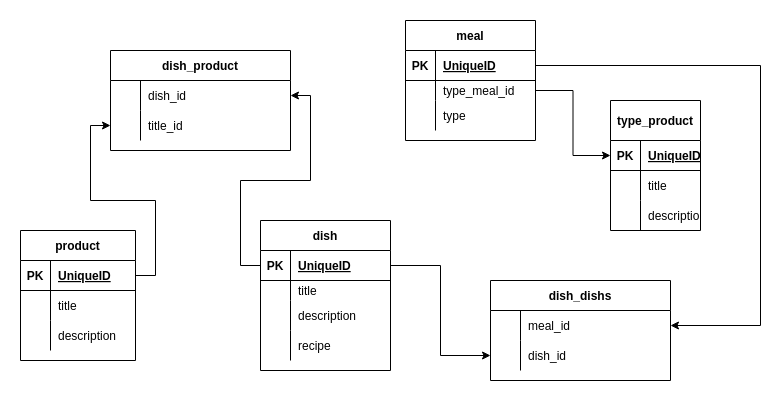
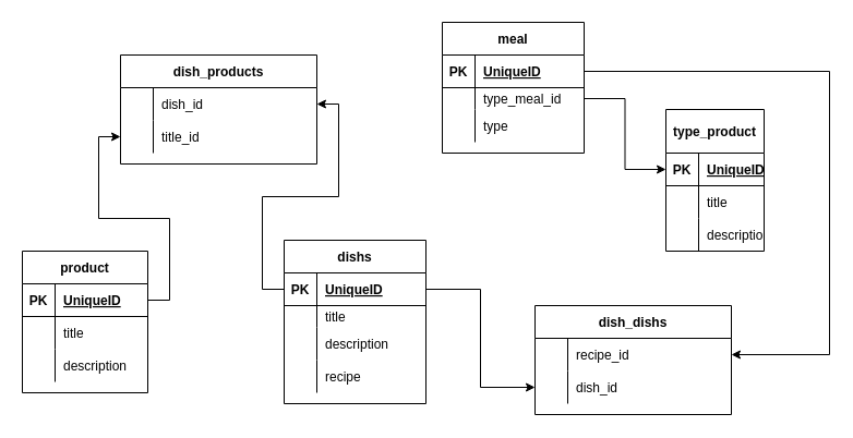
  <mxCell id="0" />
  <mxCell id="1" parent="0" />
  <mxCell id="2" value="meal" style="shape=table;startSize=30;container=1;collapsible=1;childLayout=tableLayout;fixedRows=1;rowLines=0;fontStyle=1;align=center;resizeLast=1;" parent="1" vertex="1"><mxGeometry x="405" y="20" width="130" height="120" as="geometry" /></mxCell>
  <mxCell id="3" value="" style="shape=tableRow;horizontal=0;startSize=0;swimlaneHead=0;swimlaneBody=0;fillColor=none;collapsible=0;dropTarget=0;points=[[0,0.5],[1,0.5]];portConstraint=eastwest;top=0;left=0;right=0;bottom=1;" parent="2" vertex="1"><mxGeometry y="30" width="130" height="30" as="geometry" /></mxCell>
  <mxCell id="4" value="PK" style="shape=partialRectangle;connectable=0;fillColor=none;top=0;left=0;bottom=0;right=0;fontStyle=1;overflow=hidden;" parent="3" vertex="1"><mxGeometry width="30" height="30" as="geometry"><mxRectangle width="30" height="30" as="alternateBounds" /></mxGeometry></mxCell>
  <mxCell id="5" value="UniqueID" style="shape=partialRectangle;connectable=0;fillColor=none;top=0;left=0;bottom=0;right=0;align=left;spacingLeft=6;fontStyle=5;overflow=hidden;" parent="3" vertex="1"><mxGeometry x="30" width="100" height="30" as="geometry"><mxRectangle width="100" height="30" as="alternateBounds" /></mxGeometry></mxCell>
  <mxCell id="6" value="" style="shape=tableRow;horizontal=0;startSize=0;swimlaneHead=0;swimlaneBody=0;fillColor=none;collapsible=0;dropTarget=0;points=[[0,0.5],[1,0.5]];portConstraint=eastwest;top=0;left=0;right=0;bottom=0;" parent="2" vertex="1"><mxGeometry y="60" width="130" height="20" as="geometry" /></mxCell>
  <mxCell id="7" value="" style="shape=partialRectangle;connectable=0;fillColor=none;top=0;left=0;bottom=0;right=0;editable=1;overflow=hidden;" parent="6" vertex="1"><mxGeometry width="30" height="20" as="geometry"><mxRectangle width="30" height="20" as="alternateBounds" /></mxGeometry></mxCell>
  <mxCell id="8" value="type_meal_id" style="shape=partialRectangle;connectable=0;fillColor=none;top=0;left=0;bottom=0;right=0;align=left;spacingLeft=6;overflow=hidden;" parent="6" vertex="1"><mxGeometry x="30" width="100" height="20" as="geometry"><mxRectangle width="100" height="20" as="alternateBounds" /></mxGeometry></mxCell>
  <mxCell id="9" value="" style="shape=tableRow;horizontal=0;startSize=0;swimlaneHead=0;swimlaneBody=0;fillColor=none;collapsible=0;dropTarget=0;points=[[0,0.5],[1,0.5]];portConstraint=eastwest;top=0;left=0;right=0;bottom=0;" parent="2" vertex="1"><mxGeometry y="80" width="130" height="30" as="geometry" /></mxCell>
  <mxCell id="10" value="" style="shape=partialRectangle;connectable=0;fillColor=none;top=0;left=0;bottom=0;right=0;editable=1;overflow=hidden;" parent="9" vertex="1"><mxGeometry width="30" height="30" as="geometry"><mxRectangle width="30" height="30" as="alternateBounds" /></mxGeometry></mxCell>
  <mxCell id="11" value="type" style="shape=partialRectangle;connectable=0;fillColor=none;top=0;left=0;bottom=0;right=0;align=left;spacingLeft=6;overflow=hidden;" parent="9" vertex="1"><mxGeometry x="30" width="100" height="30" as="geometry"><mxRectangle width="100" height="30" as="alternateBounds" /></mxGeometry></mxCell>
  <mxCell id="12" value="type_product" style="shape=table;startSize=40;container=1;collapsible=1;childLayout=tableLayout;fixedRows=1;rowLines=0;fontStyle=1;align=center;resizeLast=1;" parent="1" vertex="1"><mxGeometry x="610" y="100" width="90" height="130" as="geometry"><mxRectangle x="550" y="240" width="100" height="30" as="alternateBounds" /></mxGeometry></mxCell>
  <mxCell id="13" value="" style="shape=tableRow;horizontal=0;startSize=0;swimlaneHead=0;swimlaneBody=0;fillColor=none;collapsible=0;dropTarget=0;points=[[0,0.5],[1,0.5]];portConstraint=eastwest;top=0;left=0;right=0;bottom=1;" parent="12" vertex="1"><mxGeometry y="40" width="90" height="30" as="geometry" /></mxCell>
  <mxCell id="14" value="PK" style="shape=partialRectangle;connectable=0;fillColor=none;top=0;left=0;bottom=0;right=0;fontStyle=1;overflow=hidden;" parent="13" vertex="1"><mxGeometry width="30" height="30" as="geometry"><mxRectangle width="30" height="30" as="alternateBounds" /></mxGeometry></mxCell>
  <mxCell id="15" value="UniqueID" style="shape=partialRectangle;connectable=0;fillColor=none;top=0;left=0;bottom=0;right=0;align=left;spacingLeft=6;fontStyle=5;overflow=hidden;" parent="13" vertex="1"><mxGeometry x="30" width="60" height="30" as="geometry"><mxRectangle width="60" height="30" as="alternateBounds" /></mxGeometry></mxCell>
  <mxCell id="16" value="" style="shape=tableRow;horizontal=0;startSize=0;swimlaneHead=0;swimlaneBody=0;fillColor=none;collapsible=0;dropTarget=0;points=[[0,0.5],[1,0.5]];portConstraint=eastwest;top=0;left=0;right=0;bottom=0;" parent="12" vertex="1"><mxGeometry y="70" width="90" height="30" as="geometry" /></mxCell>
  <mxCell id="17" value="" style="shape=partialRectangle;connectable=0;fillColor=none;top=0;left=0;bottom=0;right=0;editable=1;overflow=hidden;" parent="16" vertex="1"><mxGeometry width="30" height="30" as="geometry"><mxRectangle width="30" height="30" as="alternateBounds" /></mxGeometry></mxCell>
  <mxCell id="18" value="title" style="shape=partialRectangle;connectable=0;fillColor=none;top=0;left=0;bottom=0;right=0;align=left;spacingLeft=6;overflow=hidden;" parent="16" vertex="1"><mxGeometry x="30" width="60" height="30" as="geometry"><mxRectangle width="60" height="30" as="alternateBounds" /></mxGeometry></mxCell>
  <mxCell id="19" value="" style="shape=tableRow;horizontal=0;startSize=0;swimlaneHead=0;swimlaneBody=0;fillColor=none;collapsible=0;dropTarget=0;points=[[0,0.5],[1,0.5]];portConstraint=eastwest;top=0;left=0;right=0;bottom=0;" parent="12" vertex="1"><mxGeometry y="100" width="90" height="30" as="geometry" /></mxCell>
  <mxCell id="20" value="" style="shape=partialRectangle;connectable=0;fillColor=none;top=0;left=0;bottom=0;right=0;editable=1;overflow=hidden;" parent="19" vertex="1"><mxGeometry width="30" height="30" as="geometry"><mxRectangle width="30" height="30" as="alternateBounds" /></mxGeometry></mxCell>
  <mxCell id="21" value="description" style="shape=partialRectangle;connectable=0;fillColor=none;top=0;left=0;bottom=0;right=0;align=left;spacingLeft=6;overflow=hidden;" parent="19" vertex="1"><mxGeometry x="30" width="60" height="30" as="geometry"><mxRectangle width="60" height="30" as="alternateBounds" /></mxGeometry></mxCell>
  <mxCell id="22" style="edgeStyle=orthogonalEdgeStyle;rounded=0;orthogonalLoop=1;jettySize=auto;html=1;entryX=0;entryY=0.5;entryDx=0;entryDy=0;" parent="1" source="6" target="13" edge="1"><mxGeometry relative="1" as="geometry" /></mxCell>
- <mxCell id="23" value="dish" style="shape=table;startSize=30;container=1;collapsible=1;childLayout=tableLayout;fixedRows=1;rowLines=0;fontStyle=1;align=center;resizeLast=1;strokeColor=default;fillColor=none;" parent="1" vertex="1"><mxGeometry x="260" y="220" width="130" height="150" as="geometry" /></mxCell>
+ <mxCell id="23" value="dishs" style="shape=table;startSize=30;container=1;collapsible=1;childLayout=tableLayout;fixedRows=1;rowLines=0;fontStyle=1;align=center;resizeLast=1;strokeColor=default;fillColor=none;" parent="1" vertex="1"><mxGeometry x="260" y="220" width="130" height="150" as="geometry" /></mxCell>
  <mxCell id="24" value="" style="shape=tableRow;horizontal=0;startSize=0;swimlaneHead=0;swimlaneBody=0;fillColor=none;collapsible=0;dropTarget=0;points=[[0,0.5],[1,0.5]];portConstraint=eastwest;top=0;left=0;right=0;bottom=1;strokeColor=default;" parent="23" vertex="1"><mxGeometry y="30" width="130" height="30" as="geometry" /></mxCell>
  <mxCell id="25" value="PK" style="shape=partialRectangle;connectable=0;fillColor=none;top=0;left=0;bottom=0;right=0;fontStyle=1;overflow=hidden;strokeColor=default;" parent="24" vertex="1"><mxGeometry width="30" height="30" as="geometry"><mxRectangle width="30" height="30" as="alternateBounds" /></mxGeometry></mxCell>
  <mxCell id="26" value="UniqueID" style="shape=partialRectangle;connectable=0;fillColor=none;top=0;left=0;bottom=0;right=0;align=left;spacingLeft=6;fontStyle=5;overflow=hidden;strokeColor=default;" parent="24" vertex="1"><mxGeometry x="30" width="100" height="30" as="geometry"><mxRectangle width="100" height="30" as="alternateBounds" /></mxGeometry></mxCell>
  <mxCell id="27" value="" style="shape=tableRow;horizontal=0;startSize=0;swimlaneHead=0;swimlaneBody=0;fillColor=none;collapsible=0;dropTarget=0;points=[[0,0.5],[1,0.5]];portConstraint=eastwest;top=0;left=0;right=0;bottom=0;strokeColor=default;" parent="23" vertex="1"><mxGeometry y="60" width="130" height="20" as="geometry" /></mxCell>
  <mxCell id="28" value="" style="shape=partialRectangle;connectable=0;fillColor=none;top=0;left=0;bottom=0;right=0;editable=1;overflow=hidden;strokeColor=default;" parent="27" vertex="1"><mxGeometry width="30" height="20" as="geometry"><mxRectangle width="30" height="20" as="alternateBounds" /></mxGeometry></mxCell>
  <mxCell id="29" value="title" style="shape=partialRectangle;connectable=0;fillColor=none;top=0;left=0;bottom=0;right=0;align=left;spacingLeft=6;overflow=hidden;strokeColor=default;" parent="27" vertex="1"><mxGeometry x="30" width="100" height="20" as="geometry"><mxRectangle width="100" height="20" as="alternateBounds" /></mxGeometry></mxCell>
  <mxCell id="30" value="" style="shape=tableRow;horizontal=0;startSize=0;swimlaneHead=0;swimlaneBody=0;fillColor=none;collapsible=0;dropTarget=0;points=[[0,0.5],[1,0.5]];portConstraint=eastwest;top=0;left=0;right=0;bottom=0;strokeColor=default;" parent="23" vertex="1"><mxGeometry y="80" width="130" height="30" as="geometry" /></mxCell>
  <mxCell id="31" value="" style="shape=partialRectangle;connectable=0;fillColor=none;top=0;left=0;bottom=0;right=0;editable=1;overflow=hidden;strokeColor=default;" parent="30" vertex="1"><mxGeometry width="30" height="30" as="geometry"><mxRectangle width="30" height="30" as="alternateBounds" /></mxGeometry></mxCell>
  <mxCell id="32" value="description" style="shape=partialRectangle;connectable=0;fillColor=none;top=0;left=0;bottom=0;right=0;align=left;spacingLeft=6;overflow=hidden;strokeColor=default;" parent="30" vertex="1"><mxGeometry x="30" width="100" height="30" as="geometry"><mxRectangle width="100" height="30" as="alternateBounds" /></mxGeometry></mxCell>
  <mxCell id="33" value="" style="shape=tableRow;horizontal=0;startSize=0;swimlaneHead=0;swimlaneBody=0;fillColor=none;collapsible=0;dropTarget=0;points=[[0,0.5],[1,0.5]];portConstraint=eastwest;top=0;left=0;right=0;bottom=0;strokeColor=default;" parent="23" vertex="1"><mxGeometry y="110" width="130" height="30" as="geometry" /></mxCell>
  <mxCell id="34" value="" style="shape=partialRectangle;connectable=0;fillColor=none;top=0;left=0;bottom=0;right=0;editable=1;overflow=hidden;strokeColor=default;" parent="33" vertex="1"><mxGeometry width="30" height="30" as="geometry"><mxRectangle width="30" height="30" as="alternateBounds" /></mxGeometry></mxCell>
  <mxCell id="35" value="recipe" style="shape=partialRectangle;connectable=0;fillColor=none;top=0;left=0;bottom=0;right=0;align=left;spacingLeft=6;overflow=hidden;strokeColor=default;" parent="33" vertex="1"><mxGeometry x="30" width="100" height="30" as="geometry"><mxRectangle width="100" height="30" as="alternateBounds" /></mxGeometry></mxCell>
  <mxCell id="36" value="product" style="shape=table;startSize=30;container=1;collapsible=1;childLayout=tableLayout;fixedRows=1;rowLines=0;fontStyle=1;align=center;resizeLast=1;strokeColor=default;fillColor=none;" parent="1" vertex="1"><mxGeometry x="20" y="230" width="115" height="130" as="geometry" /></mxCell>
  <mxCell id="37" value="" style="shape=tableRow;horizontal=0;startSize=0;swimlaneHead=0;swimlaneBody=0;fillColor=none;collapsible=0;dropTarget=0;points=[[0,0.5],[1,0.5]];portConstraint=eastwest;top=0;left=0;right=0;bottom=1;strokeColor=default;" parent="36" vertex="1"><mxGeometry y="30" width="115" height="30" as="geometry" /></mxCell>
  <mxCell id="38" value="PK" style="shape=partialRectangle;connectable=0;fillColor=none;top=0;left=0;bottom=0;right=0;fontStyle=1;overflow=hidden;strokeColor=default;" parent="37" vertex="1"><mxGeometry width="30" height="30" as="geometry"><mxRectangle width="30" height="30" as="alternateBounds" /></mxGeometry></mxCell>
  <mxCell id="39" value="UniqueID" style="shape=partialRectangle;connectable=0;fillColor=none;top=0;left=0;bottom=0;right=0;align=left;spacingLeft=6;fontStyle=5;overflow=hidden;strokeColor=default;" parent="37" vertex="1"><mxGeometry x="30" width="85" height="30" as="geometry"><mxRectangle width="85" height="30" as="alternateBounds" /></mxGeometry></mxCell>
  <mxCell id="40" value="" style="shape=tableRow;horizontal=0;startSize=0;swimlaneHead=0;swimlaneBody=0;fillColor=none;collapsible=0;dropTarget=0;points=[[0,0.5],[1,0.5]];portConstraint=eastwest;top=0;left=0;right=0;bottom=0;strokeColor=default;" parent="36" vertex="1"><mxGeometry y="60" width="115" height="30" as="geometry" /></mxCell>
  <mxCell id="41" value="" style="shape=partialRectangle;connectable=0;fillColor=none;top=0;left=0;bottom=0;right=0;editable=1;overflow=hidden;strokeColor=default;" parent="40" vertex="1"><mxGeometry width="30" height="30" as="geometry"><mxRectangle width="30" height="30" as="alternateBounds" /></mxGeometry></mxCell>
  <mxCell id="42" value="title" style="shape=partialRectangle;connectable=0;fillColor=none;top=0;left=0;bottom=0;right=0;align=left;spacingLeft=6;overflow=hidden;strokeColor=default;" parent="40" vertex="1"><mxGeometry x="30" width="85" height="30" as="geometry"><mxRectangle width="85" height="30" as="alternateBounds" /></mxGeometry></mxCell>
  <mxCell id="43" value="" style="shape=tableRow;horizontal=0;startSize=0;swimlaneHead=0;swimlaneBody=0;fillColor=none;collapsible=0;dropTarget=0;points=[[0,0.5],[1,0.5]];portConstraint=eastwest;top=0;left=0;right=0;bottom=0;strokeColor=default;" parent="36" vertex="1"><mxGeometry y="90" width="115" height="30" as="geometry" /></mxCell>
  <mxCell id="44" value="" style="shape=partialRectangle;connectable=0;fillColor=none;top=0;left=0;bottom=0;right=0;editable=1;overflow=hidden;strokeColor=default;" parent="43" vertex="1"><mxGeometry width="30" height="30" as="geometry"><mxRectangle width="30" height="30" as="alternateBounds" /></mxGeometry></mxCell>
  <mxCell id="45" value="description" style="shape=partialRectangle;connectable=0;fillColor=none;top=0;left=0;bottom=0;right=0;align=left;spacingLeft=6;overflow=hidden;strokeColor=default;" parent="43" vertex="1"><mxGeometry x="30" width="85" height="30" as="geometry"><mxRectangle width="85" height="30" as="alternateBounds" /></mxGeometry></mxCell>
  <mxCell id="46" value="dish_dishs" style="shape=table;startSize=30;container=1;collapsible=1;childLayout=tableLayout;fixedRows=1;rowLines=0;fontStyle=1;align=center;resizeLast=1;strokeColor=default;fillColor=none;" parent="1" vertex="1"><mxGeometry x="490" y="280" width="180" height="100" as="geometry" /></mxCell>
  <mxCell id="47" value="" style="shape=tableRow;horizontal=0;startSize=0;swimlaneHead=0;swimlaneBody=0;fillColor=none;collapsible=0;dropTarget=0;points=[[0,0.5],[1,0.5]];portConstraint=eastwest;top=0;left=0;right=0;bottom=0;strokeColor=default;" parent="46" vertex="1"><mxGeometry y="30" width="180" height="30" as="geometry" /></mxCell>
  <mxCell id="48" value="" style="shape=partialRectangle;connectable=0;fillColor=none;top=0;left=0;bottom=0;right=0;editable=1;overflow=hidden;strokeColor=default;" parent="47" vertex="1"><mxGeometry width="30" height="30" as="geometry"><mxRectangle width="30" height="30" as="alternateBounds" /></mxGeometry></mxCell>
- <mxCell id="49" value="meal_id" style="shape=partialRectangle;connectable=0;fillColor=none;top=0;left=0;bottom=0;right=0;align=left;spacingLeft=6;overflow=hidden;strokeColor=default;" parent="47" vertex="1"><mxGeometry x="30" width="150" height="30" as="geometry"><mxRectangle width="150" height="30" as="alternateBounds" /></mxGeometry></mxCell>
+ <mxCell id="49" value="recipe_id" style="shape=partialRectangle;connectable=0;fillColor=none;top=0;left=0;bottom=0;right=0;align=left;spacingLeft=6;overflow=hidden;strokeColor=default;" parent="47" vertex="1"><mxGeometry x="30" width="150" height="30" as="geometry"><mxRectangle width="150" height="30" as="alternateBounds" /></mxGeometry></mxCell>
  <mxCell id="50" value="" style="shape=tableRow;horizontal=0;startSize=0;swimlaneHead=0;swimlaneBody=0;fillColor=none;collapsible=0;dropTarget=0;points=[[0,0.5],[1,0.5]];portConstraint=eastwest;top=0;left=0;right=0;bottom=0;strokeColor=default;" parent="46" vertex="1"><mxGeometry y="60" width="180" height="30" as="geometry" /></mxCell>
  <mxCell id="51" value="" style="shape=partialRectangle;connectable=0;fillColor=none;top=0;left=0;bottom=0;right=0;editable=1;overflow=hidden;strokeColor=default;" parent="50" vertex="1"><mxGeometry width="30" height="30" as="geometry"><mxRectangle width="30" height="30" as="alternateBounds" /></mxGeometry></mxCell>
  <mxCell id="52" value="dish_id" style="shape=partialRectangle;connectable=0;fillColor=none;top=0;left=0;bottom=0;right=0;align=left;spacingLeft=6;overflow=hidden;strokeColor=default;" parent="50" vertex="1"><mxGeometry x="30" width="150" height="30" as="geometry"><mxRectangle width="150" height="30" as="alternateBounds" /></mxGeometry></mxCell>
- <mxCell id="53" value="dish_product" style="shape=table;startSize=30;container=1;collapsible=1;childLayout=tableLayout;fixedRows=1;rowLines=0;fontStyle=1;align=center;resizeLast=1;strokeColor=default;fillColor=none;" parent="1" vertex="1"><mxGeometry x="110" y="50" width="180" height="100" as="geometry" /></mxCell>
+ <mxCell id="53" value="dish_products" style="shape=table;startSize=30;container=1;collapsible=1;childLayout=tableLayout;fixedRows=1;rowLines=0;fontStyle=1;align=center;resizeLast=1;strokeColor=default;fillColor=none;" parent="1" vertex="1"><mxGeometry x="110" y="50" width="180" height="100" as="geometry" /></mxCell>
  <mxCell id="54" value="" style="shape=tableRow;horizontal=0;startSize=0;swimlaneHead=0;swimlaneBody=0;fillColor=none;collapsible=0;dropTarget=0;points=[[0,0.5],[1,0.5]];portConstraint=eastwest;top=0;left=0;right=0;bottom=0;strokeColor=default;" parent="53" vertex="1"><mxGeometry y="30" width="180" height="30" as="geometry" /></mxCell>
  <mxCell id="55" value="" style="shape=partialRectangle;connectable=0;fillColor=none;top=0;left=0;bottom=0;right=0;editable=1;overflow=hidden;strokeColor=default;" parent="54" vertex="1"><mxGeometry width="30" height="30" as="geometry"><mxRectangle width="30" height="30" as="alternateBounds" /></mxGeometry></mxCell>
  <mxCell id="56" value="dish_id" style="shape=partialRectangle;connectable=0;fillColor=none;top=0;left=0;bottom=0;right=0;align=left;spacingLeft=6;overflow=hidden;strokeColor=default;" parent="54" vertex="1"><mxGeometry x="30" width="150" height="30" as="geometry"><mxRectangle width="150" height="30" as="alternateBounds" /></mxGeometry></mxCell>
  <mxCell id="57" value="" style="shape=tableRow;horizontal=0;startSize=0;swimlaneHead=0;swimlaneBody=0;fillColor=none;collapsible=0;dropTarget=0;points=[[0,0.5],[1,0.5]];portConstraint=eastwest;top=0;left=0;right=0;bottom=0;strokeColor=default;" parent="53" vertex="1"><mxGeometry y="60" width="180" height="30" as="geometry" /></mxCell>
  <mxCell id="58" value="" style="shape=partialRectangle;connectable=0;fillColor=none;top=0;left=0;bottom=0;right=0;editable=1;overflow=hidden;strokeColor=default;" parent="57" vertex="1"><mxGeometry width="30" height="30" as="geometry"><mxRectangle width="30" height="30" as="alternateBounds" /></mxGeometry></mxCell>
  <mxCell id="59" value="title_id" style="shape=partialRectangle;connectable=0;fillColor=none;top=0;left=0;bottom=0;right=0;align=left;spacingLeft=6;overflow=hidden;strokeColor=default;" parent="57" vertex="1"><mxGeometry x="30" width="150" height="30" as="geometry"><mxRectangle width="150" height="30" as="alternateBounds" /></mxGeometry></mxCell>
  <mxCell id="60" style="edgeStyle=orthogonalEdgeStyle;rounded=0;orthogonalLoop=1;jettySize=auto;html=1;entryX=0;entryY=0.5;entryDx=0;entryDy=0;" parent="1" source="24" target="50" edge="1"><mxGeometry relative="1" as="geometry" /></mxCell>
  <mxCell id="61" style="edgeStyle=orthogonalEdgeStyle;rounded=0;orthogonalLoop=1;jettySize=auto;html=1;entryX=1;entryY=0.5;entryDx=0;entryDy=0;" parent="1" source="24" target="54" edge="1"><mxGeometry relative="1" as="geometry" /></mxCell>
  <mxCell id="62" style="edgeStyle=orthogonalEdgeStyle;rounded=0;orthogonalLoop=1;jettySize=auto;html=1;entryX=0;entryY=0.5;entryDx=0;entryDy=0;" parent="1" source="37" target="57" edge="1"><mxGeometry relative="1" as="geometry" /></mxCell>
  <mxCell id="63" style="edgeStyle=orthogonalEdgeStyle;rounded=0;orthogonalLoop=1;jettySize=auto;html=1;entryX=1;entryY=0.5;entryDx=0;entryDy=0;" parent="1" source="3" target="47" edge="1"><mxGeometry relative="1" as="geometry"><Array as="points"><mxPoint x="760" y="65" /><mxPoint x="760" y="325" /></Array></mxGeometry></mxCell>
